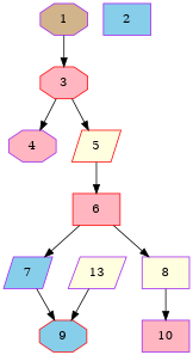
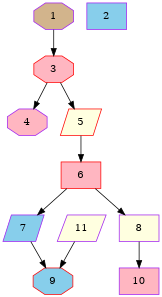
  digraph {
    node [alpha=0.14 color=purple fillcolor=lightpink shape=octagon style=filled]
    1 [expect_size=7098874155172219 fillcolor=tan]
    3 [alpha=0.12 color=red expect_size=4432683379768034]
    4 [alpha=0.06 expect_size=611365878895556]
    5 [alpha=0.10 color=red expect_size=53596498439150 fillcolor=lightyellow shape=parallelogram]
    6 [alpha=0.12 color=red expect_size=113159658587950 shape=box]
    2 [alpha=0.09 expect_size=588499827565196 fillcolor=skyblue shape=box]
    7 [alpha=0.11 expect_size=143392843296145408 fillcolor=skyblue shape=parallelogram]
    8 [alpha=0.18 expect_size=772594656364986368 fillcolor=lightyellow shape=box]
    9 [alpha=0.02 color=red expect_size=369617040199122944 fillcolor=skyblue]
    10 [alpha=0.02 expect_size=2346513976000512000 shape=box]
-   11 [expect_size=15722394206238946 fillcolor=lightyellow shape=parallelogram label=13]
+   11 [expect_size=15722394206238946 fillcolor=lightyellow shape=parallelogram]
    1 -> 3
    3 -> 4
    3 -> 5
    5 -> 6
    6 -> 7
    6 -> 8
    7 -> 9
    8 -> 10
    11 -> 9
  }
